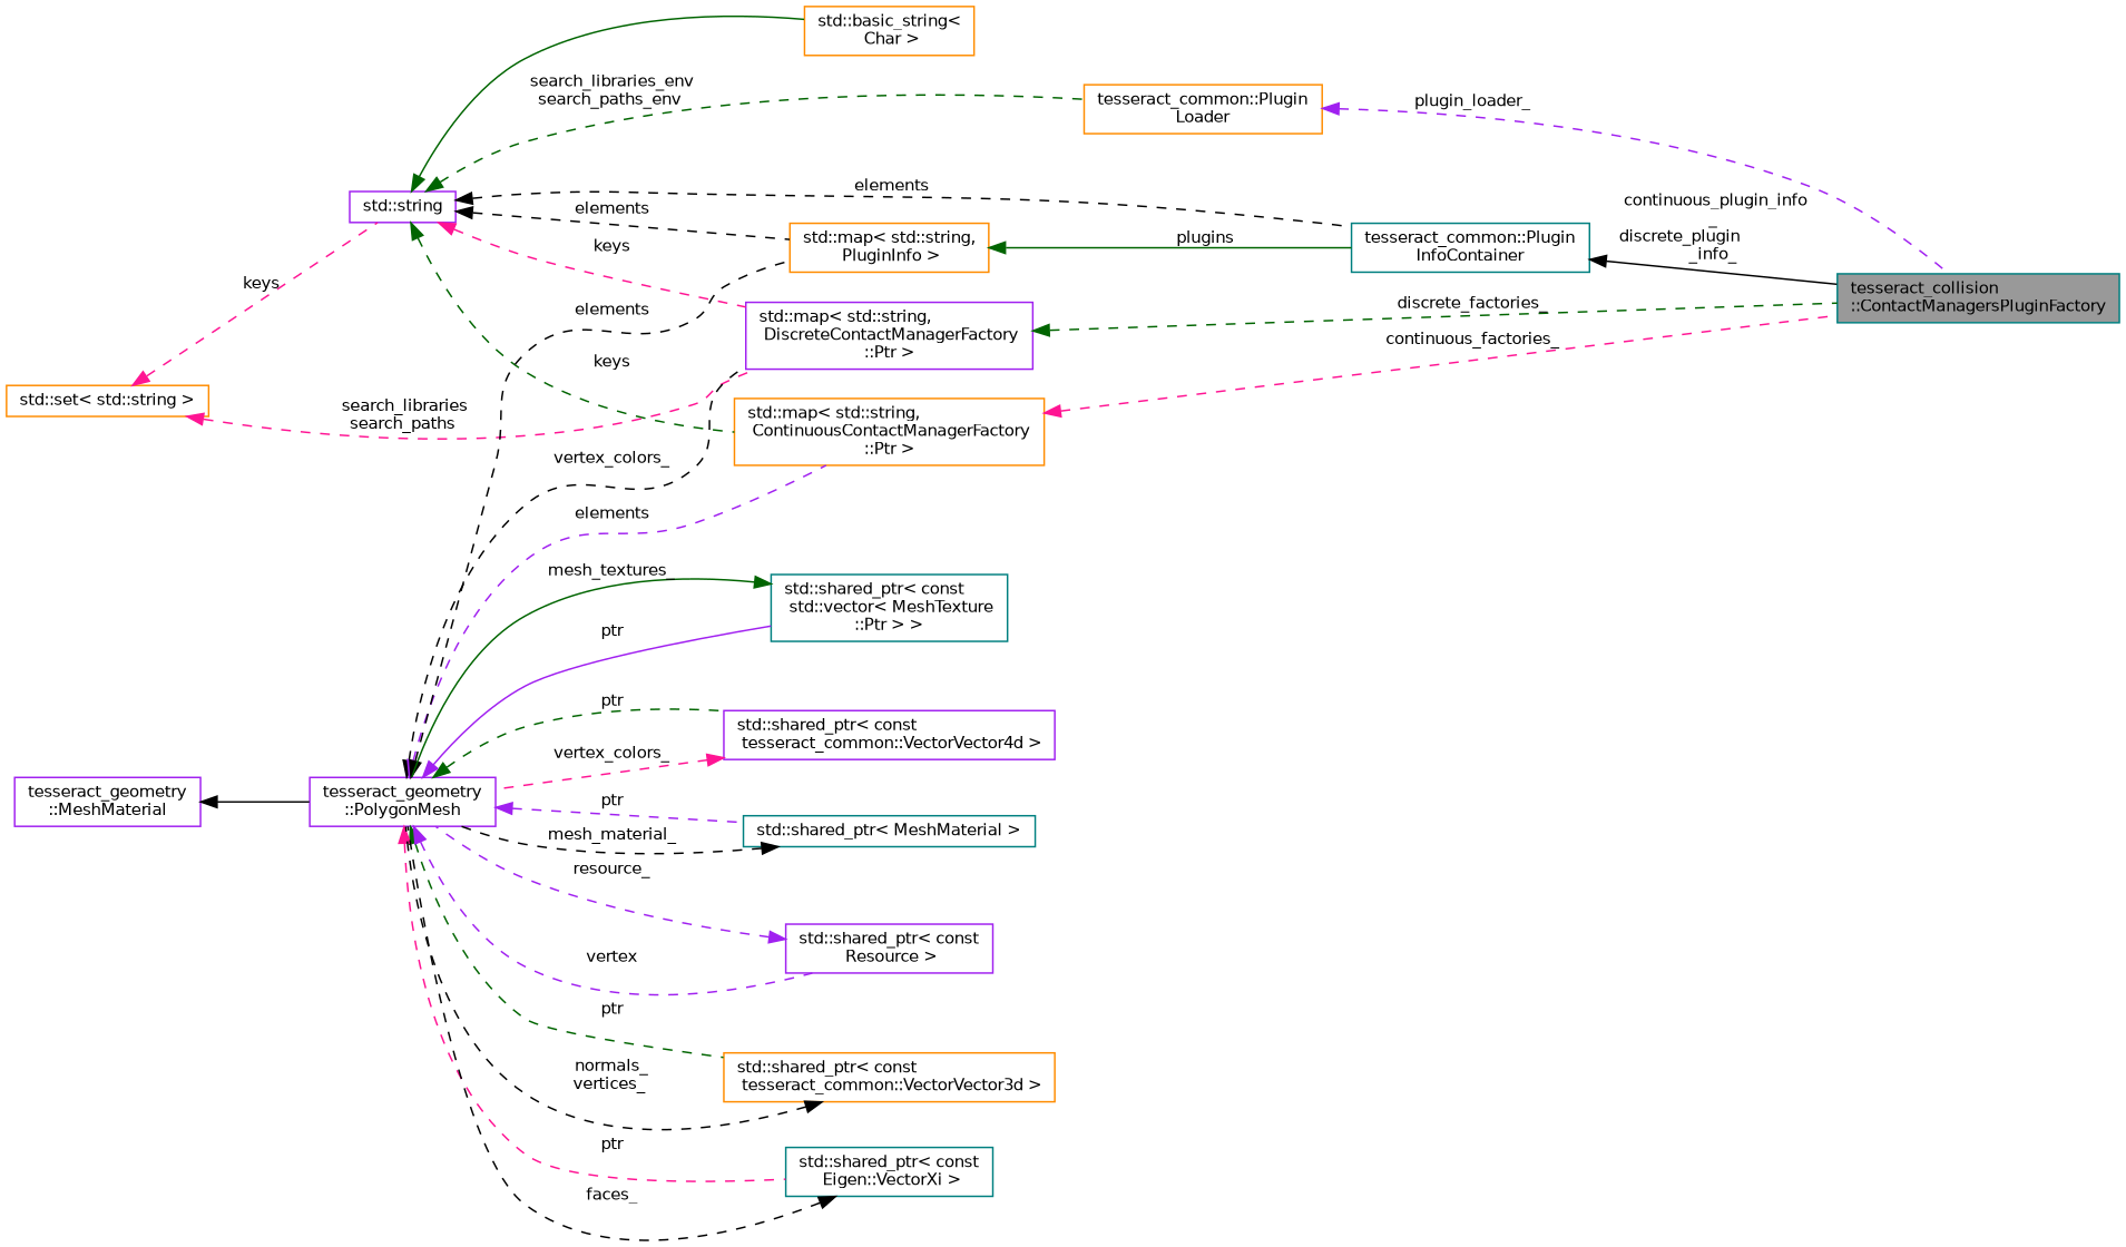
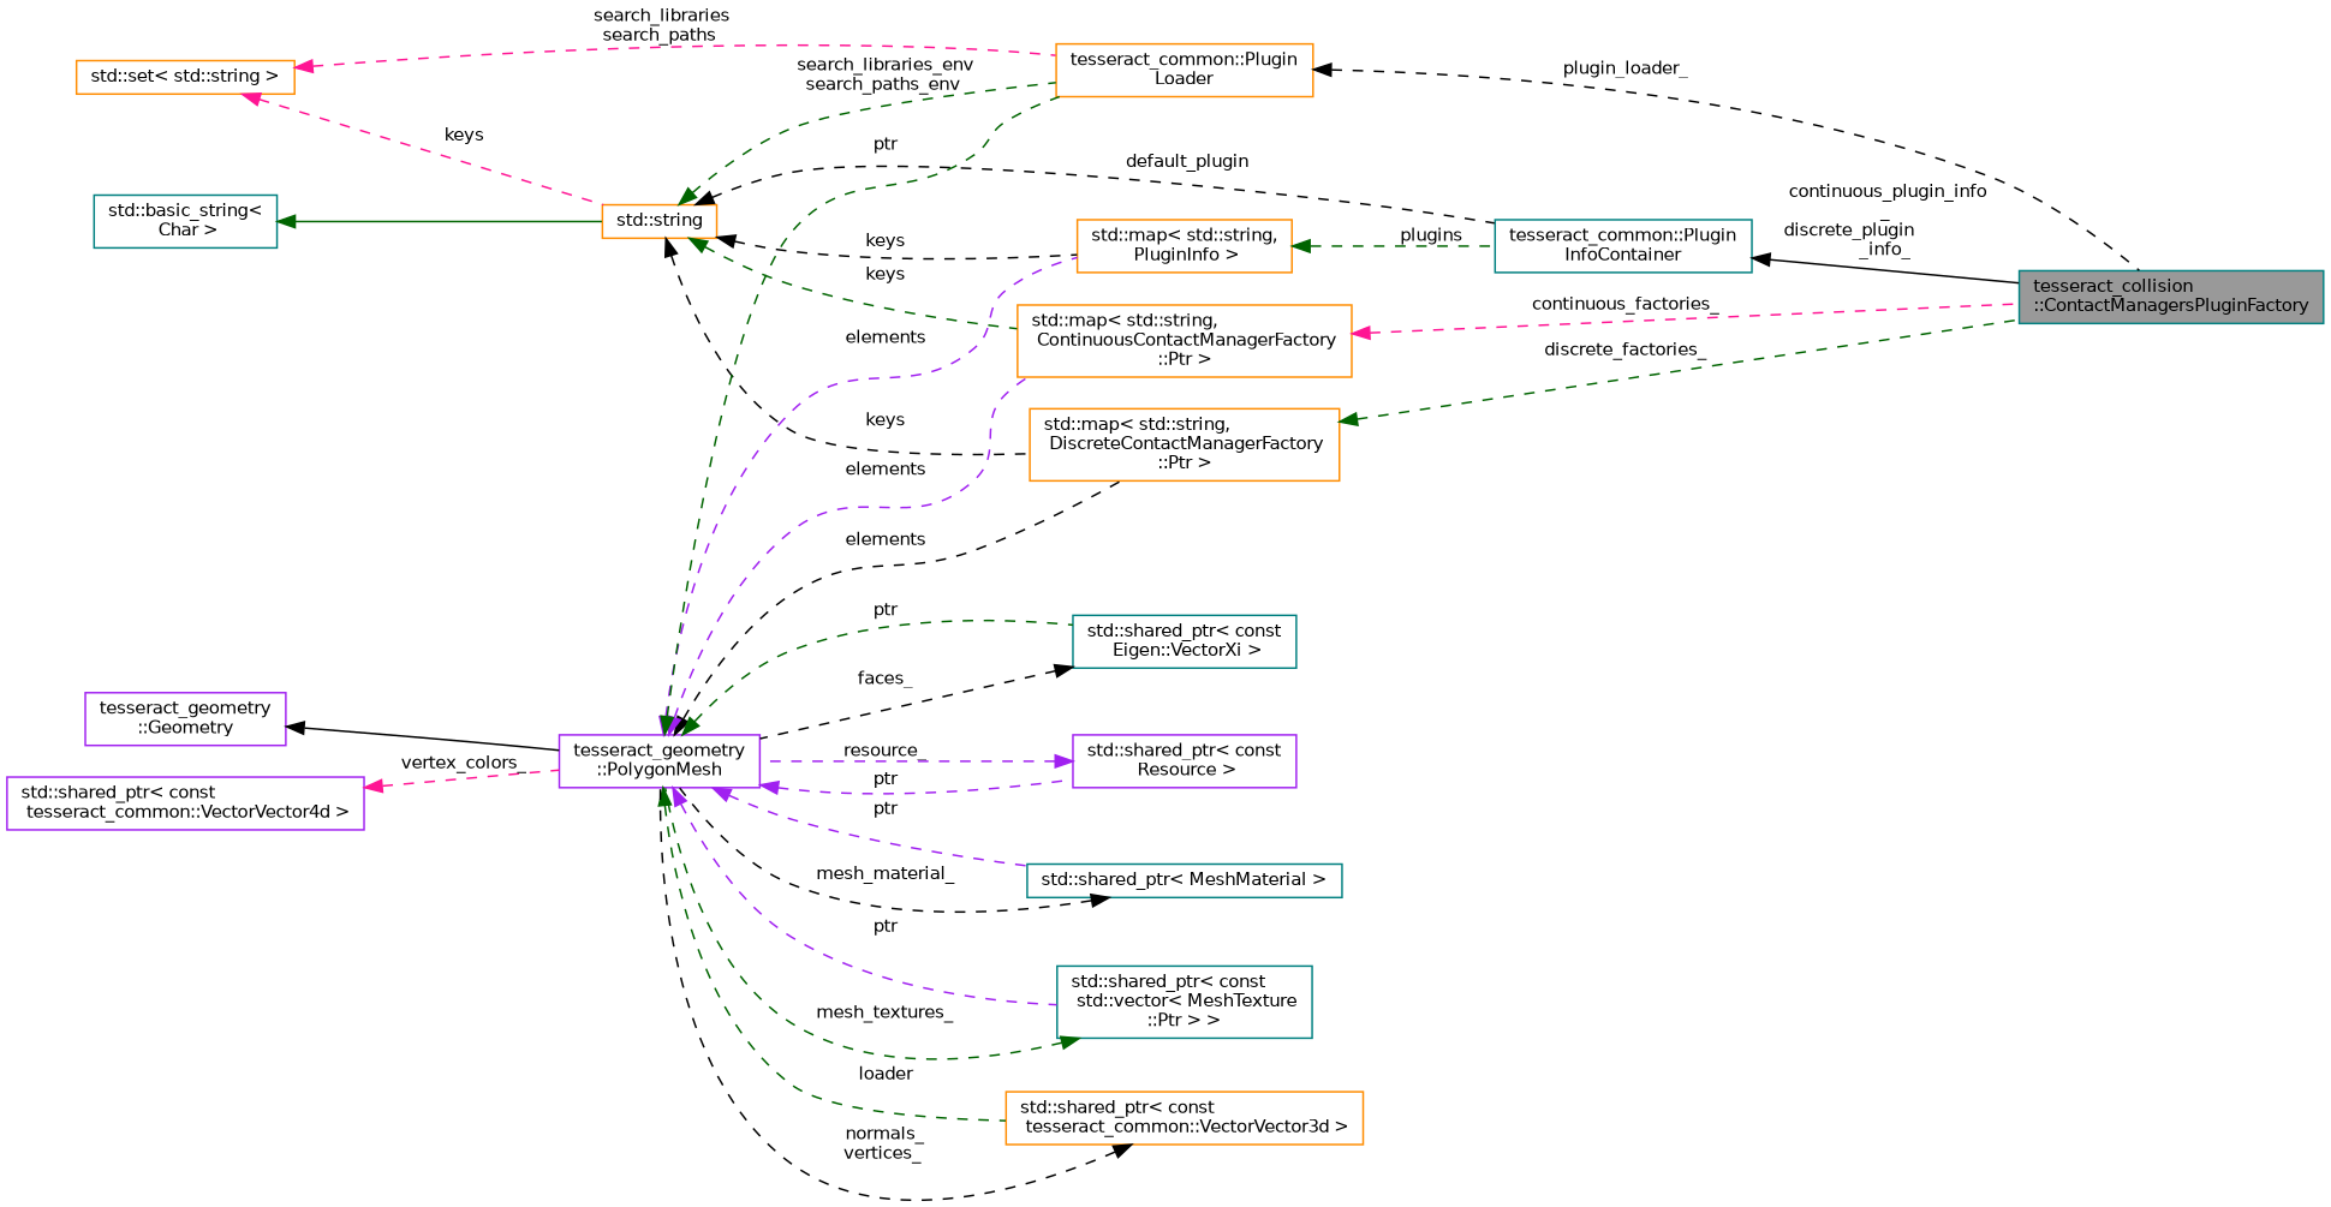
  digraph {
    rankdir=LR
    node [color=darkorange fillcolor=white fontname=Helvetica fontsize=10 shape=box style=filled]
    edge [color=black dir=back fontname=Helvetica fontsize=10 labelfontname=Helvetica labelfontsize=10 style=dashed]
    n1 [color=teal fillcolor=grey60 fontcolor=black height=0.2 label="tesseract_collision\l::ContactManagersPluginFactory" width=0.4]
-   n2 [color=purple height=0.2 label="std::map\< std::string,\l DiscreteContactManagerFactory\l::Ptr \>" width=0.4]
-   n3 [color=purple height=0.2 label="std::string" width=0.4]
+   n2 [height=0.2 label="std::map\< std::string,\l DiscreteContactManagerFactory\l::Ptr \>" width=0.4]
+   n3 [height=0.2 label="std::string" width=0.4]
    n4 [height=0.2 label="std::map\< std::string,\l ContinuousContactManagerFactory\l::Ptr \>" width=0.4]
    n5 [color=teal height=0.2 label="tesseract_common::Plugin\lInfoContainer" width=0.4]
    n6 [height=0.2 label="std::map\< std::string,\l PluginInfo \>" width=0.4]
    n7 [height=0.2 label="tesseract_common::Plugin\lLoader" width=0.4]
    n8 [height=0.2 label="std::set\< std::string \>" width=0.4]
-   n9 [height=0.2 label="std::basic_string\<\l Char \>" width=0.4]
+   n9 [color=teal height=0.2 label="std::basic_string\<\l Char \>" width=0.4]
    n10 [color=purple height=0.2 label="tesseract_geometry\l::PolygonMesh" width=0.4]
    n11 [height=0.2 label="std::shared_ptr\< const\l tesseract_common::VectorVector3d \>" width=0.4]
    n12 [color=teal height=0.2 label="std::shared_ptr\< const\l Eigen::VectorXi \>" width=0.4]
    n13 [color=purple height=0.2 label="std::shared_ptr\< const\l Resource \>" width=0.4]
    n14 [color=purple height=0.2 label="std::shared_ptr\< const\l tesseract_common::VectorVector4d \>" width=0.4]
    n15 [color=teal height=0.2 label="std::shared_ptr\< MeshMaterial \>" width=0.4]
    n16 [color=teal height=0.2 label="std::shared_ptr\< const\l std::vector\< MeshTexture\l::Ptr \> \>" width=0.4]
-   n17 [color=purple height=0.2 label="tesseract_geometry\l::MeshMaterial" width=0.4]
+   n17 [color=purple height=0.2 label="tesseract_geometry\l::Geometry" width=0.4]
    n2 -> n1 [color=darkgreen label=" discrete_factories_"]
-   n3 -> n2 [color=deeppink label=" keys"]
+   n3 -> n2 [label=" keys"]
    n3 -> n4 [color=darkgreen label=" keys"]
-   n3 -> n5 [label=" elements"]
-   n3 -> n6 [label=" elements"]
+   n3 -> n5 [label=" default_plugin"]
+   n3 -> n6 [label=" keys"]
    n3 -> n7 [color=darkgreen label=" search_libraries_env\nsearch_paths_env"]
    n4 -> n1 [color=deeppink label=" continuous_factories_"]
    n5 -> n1 [label=" continuous_plugin_info\l_\ndiscrete_plugin\l_info_" style=solid]
-   n6 -> n5 [color=darkgreen label=" plugins" style=solid]
-   n7 -> n1 [color=purple label=" plugin_loader_"]
+   n6 -> n5 [color=darkgreen label=" plugins"]
+   n7 -> n1 [label=" plugin_loader_"]
    n8 -> n3 [color=deeppink label=" keys"]
-   n8 -> n2 [color=deeppink label=" search_libraries\nsearch_paths"]
-   n3 -> n9 [color=darkgreen style=solid]
-   n10 -> n2 [label=" vertex_colors_"]
+   n8 -> n7 [color=deeppink label=" search_libraries\nsearch_paths"]
+   n9 -> n3 [color=darkgreen style=solid]
+   n10 -> n2 [label=" elements"]
    n10 -> n4 [color=purple label=" elements"]
-   n10 -> n6 [label=" elements"]
-   n10 -> n11 [color=darkgreen label=" ptr"]
-   n10 -> n12 [color=deeppink label=" ptr"]
-   n10 -> n13 [color=purple label=" vertex"]
-   n10 -> n14 [color=darkgreen label=" ptr"]
+   n10 -> n6 [color=purple label=" elements"]
+   n10 -> n11 [color=darkgreen label=" loader"]
+   n10 -> n12 [color=darkgreen label=" ptr"]
+   n10 -> n13 [color=purple label=" ptr"]
+   n10 -> n7 [color=darkgreen label=" ptr"]
    n10 -> n15 [color=purple label=" ptr"]
-   n10 -> n16 [color=purple label=" ptr" style=solid]
+   n10 -> n16 [color=purple label=" ptr"]
    n11 -> n10 [label=" normals_\nvertices_"]
    n12 -> n10 [label=" faces_"]
    n13 -> n10 [color=purple label=" resource_"]
    n14 -> n10 [color=deeppink label=" vertex_colors_"]
    n15 -> n10 [label=" mesh_material_"]
-   n16 -> n10 [color=darkgreen label=" mesh_textures_" style=solid]
+   n16 -> n10 [color=darkgreen label=" mesh_textures_"]
    n17 -> n10 [style=solid]
  }
